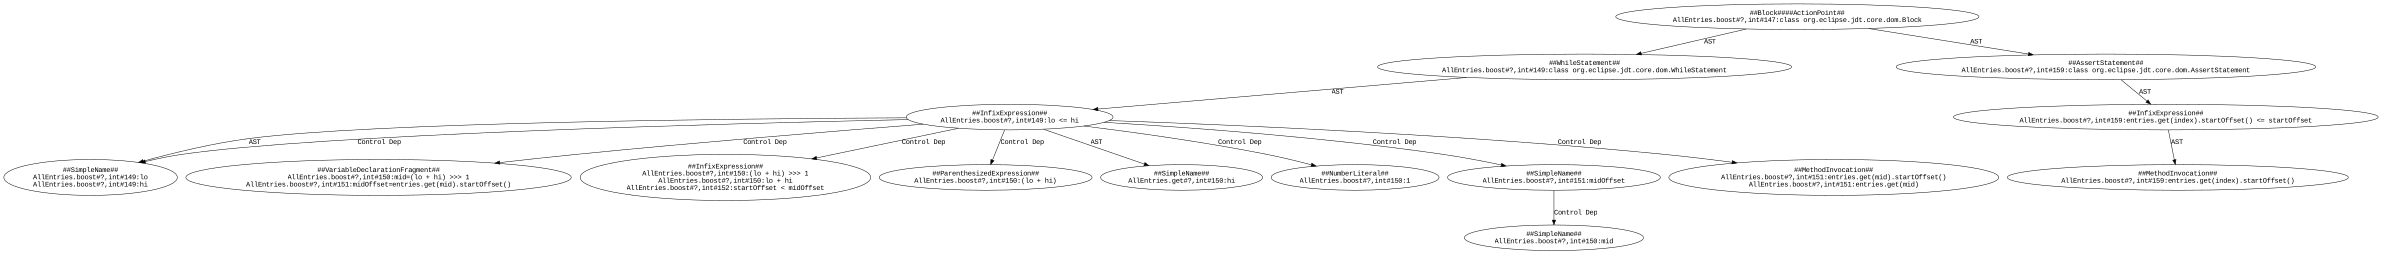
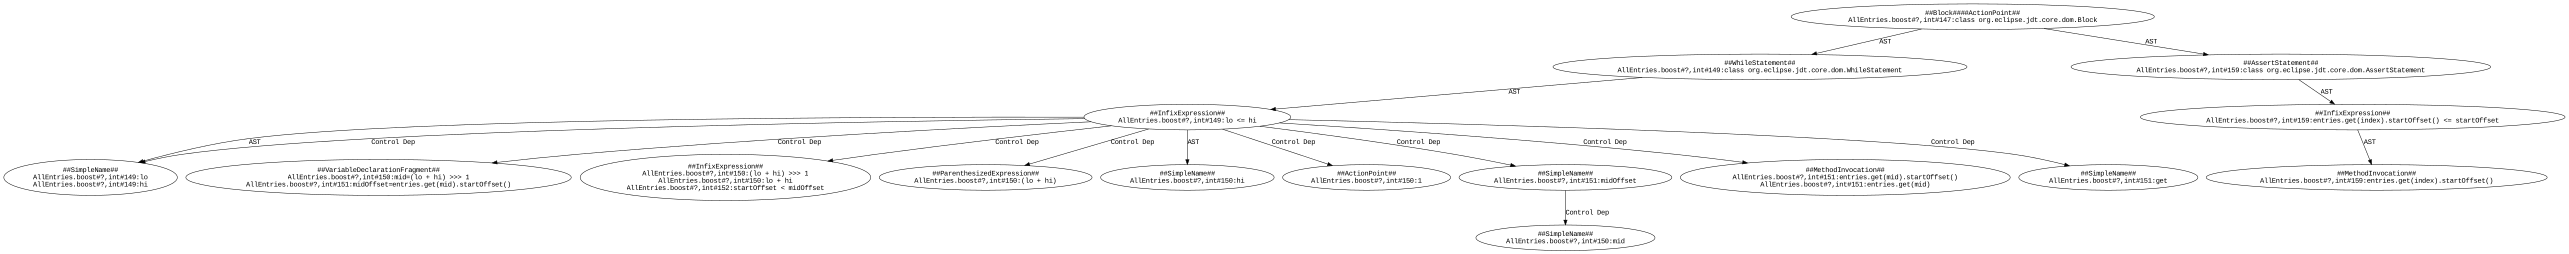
  digraph {
    fontname="Liberation Mono"
    node [fontname="Liberation Mono" shape=ellipse]
    edge [fontname="Liberation Mono"]
    n1 [label="##Block####ActionPoint##\nAllEntries.boost#?,int#147:class org.eclipse.jdt.core.dom.Block"]
    n2 [label="##WhileStatement##\nAllEntries.boost#?,int#149:class org.eclipse.jdt.core.dom.WhileStatement"]
    n3 [label="##AssertStatement##\nAllEntries.boost#?,int#159:class org.eclipse.jdt.core.dom.AssertStatement"]
    n4 [label="##InfixExpression##\nAllEntries.boost#?,int#149:lo <= hi"]
    n5 [label="##InfixExpression##\nAllEntries.boost#?,int#159:entries.get(index).startOffset() <= startOffset"]
    n6 [label="##SimpleName##\nAllEntries.boost#?,int#149:lo\nAllEntries.boost#?,int#149:hi"]
    n7 [label="##VariableDeclarationFragment##\nAllEntries.boost#?,int#150:mid=(lo + hi) >>> 1\nAllEntries.boost#?,int#151:midOffset=entries.get(mid).startOffset()"]
    n8 [label="##InfixExpression##\nAllEntries.boost#?,int#150:(lo + hi) >>> 1\nAllEntries.boost#?,int#150:lo + hi\nAllEntries.boost#?,int#152:startOffset < midOffset"]
    n9 [label="##ParenthesizedExpression##\nAllEntries.boost#?,int#150:(lo + hi)"]
-   n10 [label="##SimpleName##\nAllEntries.get#?,int#150:hi"]
-   n11 [label="##NumberLiteral##\nAllEntries.boost#?,int#150:1"]
+   n10 [label="##SimpleName##\nAllEntries.boost#?,int#150:hi"]
+   n11 [label="##ActionPoint##\nAllEntries.boost#?,int#150:1"]
    n12 [label="##SimpleName##\nAllEntries.boost#?,int#151:midOffset"]
    n13 [label="##MethodInvocation##\nAllEntries.boost#?,int#151:entries.get(mid).startOffset()\nAllEntries.boost#?,int#151:entries.get(mid)"]
+   n14 [label="##SimpleName##\nAllEntries.boost#?,int#151:get"]
    n15 [label="##MethodInvocation##\nAllEntries.boost#?,int#159:entries.get(index).startOffset()"]
    n16 [label="##SimpleName##\nAllEntries.boost#?,int#150:mid"]
    n1 -> n2 [label=AST]
    n1 -> n3 [label=AST]
    n2 -> n4 [label=AST]
    n3 -> n5 [label=AST]
    n4 -> n6 [label=AST]
    n4 -> n6 [label="Control Dep"]
    n4 -> n7 [label="Control Dep"]
    n4 -> n8 [label="Control Dep"]
    n4 -> n9 [label="Control Dep"]
    n4 -> n10 [label=AST]
    n4 -> n11 [label="Control Dep"]
    n4 -> n12 [label="Control Dep"]
    n4 -> n13 [label="Control Dep"]
+   n4 -> n14 [label="Control Dep"]
    n5 -> n15 [label=AST]
    n12 -> n16 [label="Control Dep"]
  }
